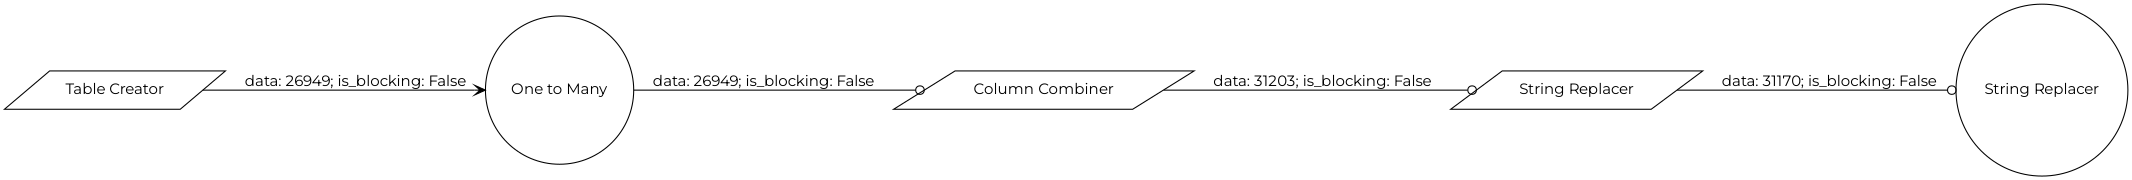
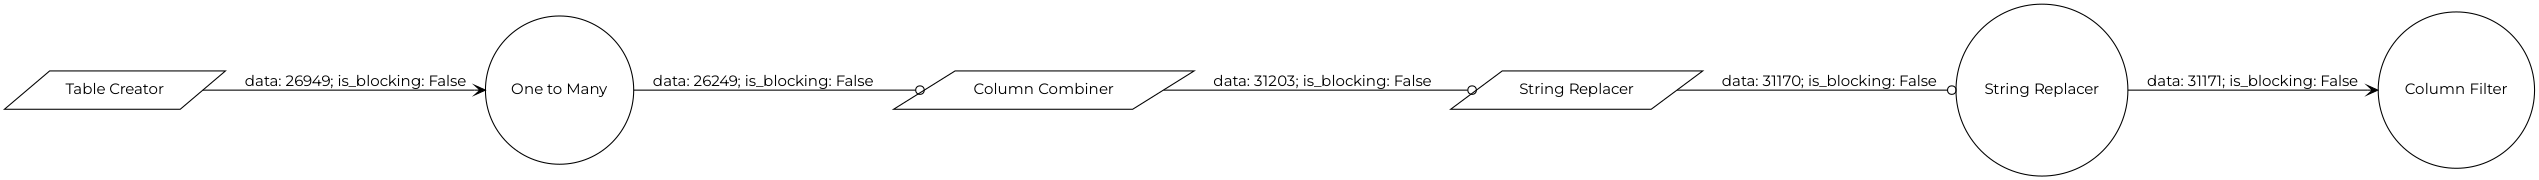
  digraph {
    fontname=Montserrat
    rankdir=LR
    node [fontname=Montserrat shape=parallelogram]
    edge [arrowhead=odot fontname=Montserrat]
    n1 [label="Table Creator"]
    n2 [label="One to Many" shape=circle]
    n3 [label="Column Combiner"]
    n4 [label="String Replacer"]
+   n5 [label="Column Filter" shape=circle]
    n6 [label="String Replacer" shape=circle]
    n1 -> n2 [arrowhead=vee label="data: 26949; is_blocking: False"]
-   n2 -> n3 [label="data: 26949; is_blocking: False"]
+   n2 -> n3 [label="data: 26249; is_blocking: False"]
    n3 -> n4 [label="data: 31203; is_blocking: False"]
    n4 -> n6 [label="data: 31170; is_blocking: False"]
+   n6 -> n5 [arrowhead=vee label="data: 31171; is_blocking: False"]
  }
